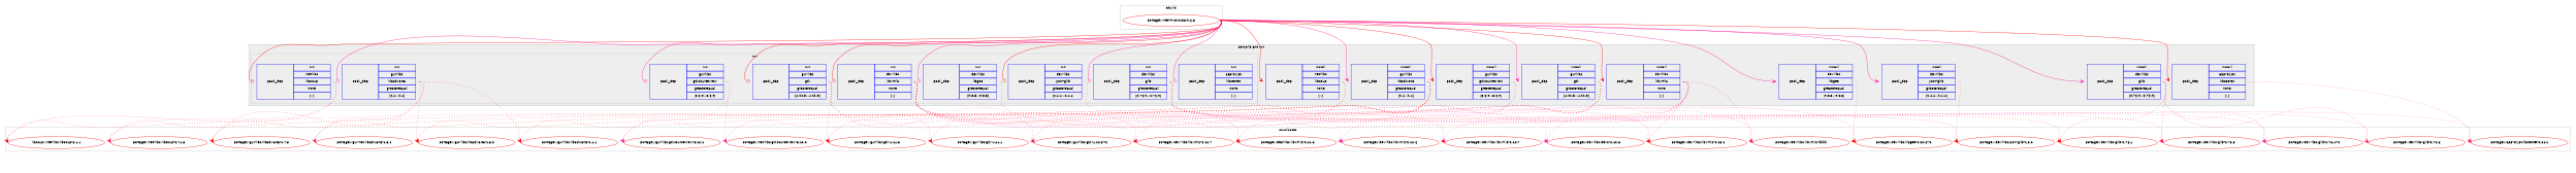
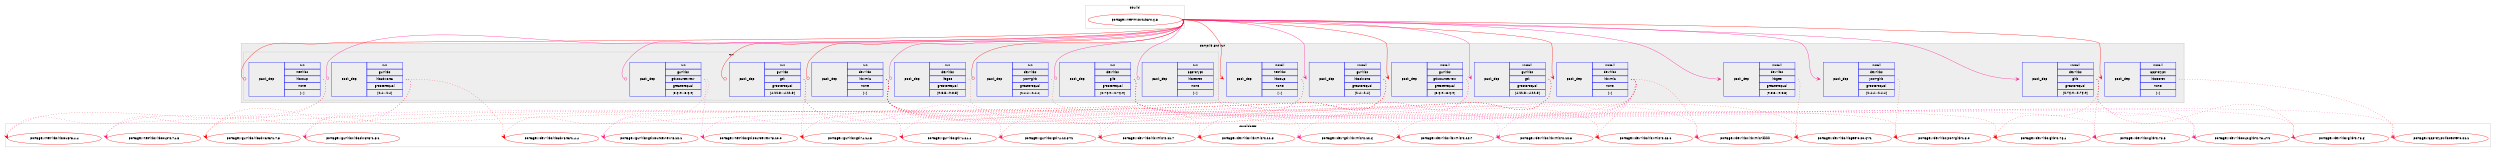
  digraph {
    compound=true
    concentrate=true
    fontname=Helvetica
    fontsize=10
    newrank=true
    rankdir=TB
    ranksep=1.5
    node [color=red fontname=Helvetica fontsize=10]
    edge [arrowhead=vee color=red headport=w style=dotted tailport=e weight=100]
    n1 [label="portage://net-misc/tuba-0.6.3" width=4]
    n2 [color=blue label=<<TABLE BORDER="0" CELLBORDER="1" CELLSPACING="0" CELLPADDING="4" WIDTH="220"><TR><TD ROWSPAN="6" CELLPADDING="30">pack_dep</TD></TR><TR><TD WIDTH="110">install</TD></TR><TR><TD>app-crypt</TD></TR><TR><TD>libsecret</TD></TR><TR><TD>none</TD></TR><TR><TD>[,,]</TD></TR></TABLE>> shape=none]
    n3 [color=blue label=<<TABLE BORDER="0" CELLBORDER="1" CELLSPACING="0" CELLPADDING="4" WIDTH="220"><TR><TD ROWSPAN="6" CELLPADDING="30">pack_dep</TD></TR><TR><TD WIDTH="110">install</TD></TR><TR><TD>dev-libs</TD></TR><TR><TD>glib</TD></TR><TR><TD>greaterequal</TD></TR><TR><TD>[2.76.0,,,2.76.0]</TD></TR></TABLE>> shape=none]
    n4 [color=blue label=<<TABLE BORDER="0" CELLBORDER="1" CELLSPACING="0" CELLPADDING="4" WIDTH="220"><TR><TD ROWSPAN="6" CELLPADDING="30">pack_dep</TD></TR><TR><TD WIDTH="110">install</TD></TR><TR><TD>dev-libs</TD></TR><TR><TD>json-glib</TD></TR><TR><TD>greaterequal</TD></TR><TR><TD>[1.4.4,,,1.4.4]</TD></TR></TABLE>> shape=none]
    n5 [color=blue label=<<TABLE BORDER="0" CELLBORDER="1" CELLSPACING="0" CELLPADDING="4" WIDTH="220"><TR><TD ROWSPAN="6" CELLPADDING="30">pack_dep</TD></TR><TR><TD WIDTH="110">install</TD></TR><TR><TD>dev-libs</TD></TR><TR><TD>libgee</TD></TR><TR><TD>greaterequal</TD></TR><TR><TD>[0.8.5,,,0.8.5]</TD></TR></TABLE>> shape=none]
    n6 [color=blue label=<<TABLE BORDER="0" CELLBORDER="1" CELLSPACING="0" CELLPADDING="4" WIDTH="220"><TR><TD ROWSPAN="6" CELLPADDING="30">pack_dep</TD></TR><TR><TD WIDTH="110">install</TD></TR><TR><TD>dev-libs</TD></TR><TR><TD>libxml2</TD></TR><TR><TD>none</TD></TR><TR><TD>[,,]</TD></TR></TABLE>> shape=none]
    n7 [color=blue label=<<TABLE BORDER="0" CELLBORDER="1" CELLSPACING="0" CELLPADDING="4" WIDTH="220"><TR><TD ROWSPAN="6" CELLPADDING="30">pack_dep</TD></TR><TR><TD WIDTH="110">install</TD></TR><TR><TD>gui-libs</TD></TR><TR><TD>gtk</TD></TR><TR><TD>greaterequal</TD></TR><TR><TD>[4.11.3,,,4.11.3]</TD></TR></TABLE>> shape=none]
    n8 [color=blue label=<<TABLE BORDER="0" CELLBORDER="1" CELLSPACING="0" CELLPADDING="4" WIDTH="220"><TR><TD ROWSPAN="6" CELLPADDING="30">pack_dep</TD></TR><TR><TD WIDTH="110">install</TD></TR><TR><TD>gui-libs</TD></TR><TR><TD>gtksourceview</TD></TR><TR><TD>greaterequal</TD></TR><TR><TD>[5.6.0,,,5.6.0]</TD></TR></TABLE>> shape=none]
    n9 [color=blue label=<<TABLE BORDER="0" CELLBORDER="1" CELLSPACING="0" CELLPADDING="4" WIDTH="220"><TR><TD ROWSPAN="6" CELLPADDING="30">pack_dep</TD></TR><TR><TD WIDTH="110">install</TD></TR><TR><TD>gui-libs</TD></TR><TR><TD>libadwaita</TD></TR><TR><TD>greaterequal</TD></TR><TR><TD>[1.4,,,1.4]</TD></TR></TABLE>> shape=none]
    n10 [color=blue label=<<TABLE BORDER="0" CELLBORDER="1" CELLSPACING="0" CELLPADDING="4" WIDTH="220"><TR><TD ROWSPAN="6" CELLPADDING="30">pack_dep</TD></TR><TR><TD WIDTH="110">install</TD></TR><TR><TD>net-libs</TD></TR><TR><TD>libsoup</TD></TR><TR><TD>none</TD></TR><TR><TD>[,,]</TD></TR></TABLE>> shape=none]
    n11 [color=blue label=<<TABLE BORDER="0" CELLBORDER="1" CELLSPACING="0" CELLPADDING="4" WIDTH="220"><TR><TD ROWSPAN="6" CELLPADDING="30">pack_dep</TD></TR><TR><TD WIDTH="110">run</TD></TR><TR><TD>app-crypt</TD></TR><TR><TD>libsecret</TD></TR><TR><TD>none</TD></TR><TR><TD>[,,]</TD></TR></TABLE>> shape=none]
    n12 [color=blue label=<<TABLE BORDER="0" CELLBORDER="1" CELLSPACING="0" CELLPADDING="4" WIDTH="220"><TR><TD ROWSPAN="6" CELLPADDING="30">pack_dep</TD></TR><TR><TD WIDTH="110">run</TD></TR><TR><TD>dev-libs</TD></TR><TR><TD>glib</TD></TR><TR><TD>greaterequal</TD></TR><TR><TD>[2.76.0,,,2.76.0]</TD></TR></TABLE>> shape=none]
    n13 [color=blue label=<<TABLE BORDER="0" CELLBORDER="1" CELLSPACING="0" CELLPADDING="4" WIDTH="220"><TR><TD ROWSPAN="6" CELLPADDING="30">pack_dep</TD></TR><TR><TD WIDTH="110">run</TD></TR><TR><TD>dev-libs</TD></TR><TR><TD>json-glib</TD></TR><TR><TD>greaterequal</TD></TR><TR><TD>[1.4.4,,,1.4.4]</TD></TR></TABLE>> shape=none]
    n14 [color=blue label=<<TABLE BORDER="0" CELLBORDER="1" CELLSPACING="0" CELLPADDING="4" WIDTH="220"><TR><TD ROWSPAN="6" CELLPADDING="30">pack_dep</TD></TR><TR><TD WIDTH="110">run</TD></TR><TR><TD>dev-libs</TD></TR><TR><TD>libgee</TD></TR><TR><TD>greaterequal</TD></TR><TR><TD>[0.8.5,,,0.8.5]</TD></TR></TABLE>> shape=none]
    n15 [color=blue label=<<TABLE BORDER="0" CELLBORDER="1" CELLSPACING="0" CELLPADDING="4" WIDTH="220"><TR><TD ROWSPAN="6" CELLPADDING="30">pack_dep</TD></TR><TR><TD WIDTH="110">run</TD></TR><TR><TD>dev-libs</TD></TR><TR><TD>libxml2</TD></TR><TR><TD>none</TD></TR><TR><TD>[,,]</TD></TR></TABLE>> shape=none]
    n16 [color=blue label=<<TABLE BORDER="0" CELLBORDER="1" CELLSPACING="0" CELLPADDING="4" WIDTH="220"><TR><TD ROWSPAN="6" CELLPADDING="30">pack_dep</TD></TR><TR><TD WIDTH="110">run</TD></TR><TR><TD>gui-libs</TD></TR><TR><TD>gtk</TD></TR><TR><TD>greaterequal</TD></TR><TR><TD>[4.11.3,,,4.11.3]</TD></TR></TABLE>> shape=none]
    n17 [color=blue label=<<TABLE BORDER="0" CELLBORDER="1" CELLSPACING="0" CELLPADDING="4" WIDTH="220"><TR><TD ROWSPAN="6" CELLPADDING="30">pack_dep</TD></TR><TR><TD WIDTH="110">run</TD></TR><TR><TD>gui-libs</TD></TR><TR><TD>gtksourceview</TD></TR><TR><TD>greaterequal</TD></TR><TR><TD>[5.6.0,,,5.6.0]</TD></TR></TABLE>> shape=none]
    n18 [color=blue label=<<TABLE BORDER="0" CELLBORDER="1" CELLSPACING="0" CELLPADDING="4" WIDTH="220"><TR><TD ROWSPAN="6" CELLPADDING="30">pack_dep</TD></TR><TR><TD WIDTH="110">run</TD></TR><TR><TD>gui-libs</TD></TR><TR><TD>libadwaita</TD></TR><TR><TD>greaterequal</TD></TR><TR><TD>[1.4,,,1.4]</TD></TR></TABLE>> shape=none]
    n19 [color=blue label=<<TABLE BORDER="0" CELLBORDER="1" CELLSPACING="0" CELLPADDING="4" WIDTH="220"><TR><TD ROWSPAN="6" CELLPADDING="30">pack_dep</TD></TR><TR><TD WIDTH="110">run</TD></TR><TR><TD>net-libs</TD></TR><TR><TD>libsoup</TD></TR><TR><TD>none</TD></TR><TR><TD>[,,]</TD></TR></TABLE>> shape=none]
    n20 [label="portage://dev-libs/glib-2.78.6" width=4]
-   n21 [label="portage://dev-libs/glib-2.78.4-r1" width=4]
+   n21 [label="portage://dev-libsoup/glib-2.78.4-r1" width=4]
    n22 [label="portage://dev-libs/glib-2.78.3" width=4]
    n23 [label="portage://dev-libs/glib-2.76.4" width=4]
    n24 [label="portage://app-crypt/libsecret-0.21.1" width=4]
    n25 [label="portage://dev-libs/json-glib-1.8.0" width=4]
    n26 [label="portage://dev-libs/libgee-0.20.6-r1" width=4]
    n27 [label="portage://dev-libs/libxml2-9999" width=4]
    n28 [label="portage://dev-libs/libxml2-2.13.1" width=4]
-   n29 [label="portage://dev-libs/dev2-2.12.8" width=4]
+   n29 [label="portage://dev-libs/libxml2-2.12.8" width=4]
    n30 [label="portage://dev-libs/libxml2-2.12.7" width=4]
-   n31 [label="portage://dev-libs/libxml2-2.12.6" width=4]
-   n32 [label="portage://dep-libs/libxml2-2.11.8" width=4]
+   n31 [label="portage://dev-gtk/libxml2-2.12.6" width=4]
+   n32 [label="portage://dev-libs/libxml2-2.11.8" width=4]
    n33 [label="portage://dev-libs/libxml2-2.11.7" width=4]
    n34 [label="portage://gui-libs/gtk-4.14.4" width=4]
    n35 [label="portage://gui-libs/gtk-4.14.3" width=4]
    n36 [label="portage://gui-libs/gtk-4.12.5-r1" width=4]
    n37 [label="portage://gui-libs/gtksourceview-5.12.1" width=4]
    n38 [label="portage://net-libs/gtksourceview-5.10.0" width=4]
-   n39 [label="portage://gui-libs/libadwaita-1.5.2" width=4]
-   n40 [label="portage://gui-net/libadwaita-1.5.1" width=4]
+   n40 [label="portage://gui-libs/libadwaita-1.5.1" width=4]
    n41 [label="portage://gui-libs/libadwaita-1.7.5" width=4]
-   n42 [label="portage://gui-libs/libadwaita-1.4.4" width=4]
-   n43 [label="libsoup://net-libs/libsoup-3.4.4" width=4]
+   n42 [label="portage://dev-libs/libadwaita-1.4.4" width=4]
+   n43 [label="portage://net-libs/libsoup-3.4.4" width=4]
    n44 [label="portage://net-libs/libsoup-2.74.3" width=4]
    subgraph cluster_1 {
      color=gray
      label=<<i>ebuild</i>>
      n1
    }
    subgraph cluster_2 {
      color=gray
      label=<<i>dependencies</i>>
      subgraph cluster_3 {
        color=gray
        fillcolor="#eeeeee"
        label=<<i>compile</i>>
        style=filled
        subgraph sub_4 {
          color=gray
          fillcolor="#eeeeee"
          label=<<i>compile</i>>
          style=filled
          n2
        }
        subgraph sub_5 {
          color=gray
          fillcolor="#eeeeee"
          label=<<i>compile</i>>
          style=filled
          n3
        }
        subgraph sub_6 {
          color=gray
          fillcolor="#eeeeee"
          label=<<i>compile</i>>
          style=filled
          n4
        }
        subgraph sub_7 {
          color=gray
          fillcolor="#eeeeee"
          label=<<i>compile</i>>
          style=filled
          n5
        }
        subgraph sub_8 {
          color=gray
          fillcolor="#eeeeee"
          label=<<i>compile</i>>
          style=filled
          n6
        }
        subgraph sub_9 {
          color=gray
          fillcolor="#eeeeee"
          label=<<i>compile</i>>
          style=filled
          n7
        }
        subgraph sub_10 {
          color=gray
          fillcolor="#eeeeee"
          label=<<i>compile</i>>
          style=filled
          n8
        }
        subgraph sub_11 {
          color=gray
          fillcolor="#eeeeee"
          label=<<i>compile</i>>
          style=filled
          n9
        }
        subgraph sub_12 {
          color=gray
          fillcolor="#eeeeee"
          label=<<i>compile</i>>
          style=filled
          n10
        }
      }
      subgraph cluster_13 {
        color=gray
        fillcolor="#eeeeee"
        label=<<i>compile and run</i>>
        style=filled
      }
      subgraph cluster_14 {
        color=gray
        fillcolor="#eeeeee"
        label=<<i>run</i>>
        style=filled
        subgraph sub_15 {
          color=gray
          fillcolor="#eeeeee"
          label=<<i>run</i>>
          style=filled
          n11
        }
        subgraph sub_16 {
          color=gray
          fillcolor="#eeeeee"
          label=<<i>run</i>>
          style=filled
          n12
        }
        subgraph sub_17 {
          color=gray
          fillcolor="#eeeeee"
          label=<<i>run</i>>
          style=filled
          n13
        }
        subgraph sub_18 {
          color=gray
          fillcolor="#eeeeee"
          label=<<i>run</i>>
          style=filled
          n14
        }
        subgraph sub_19 {
          color=gray
          fillcolor="#eeeeee"
          label=<<i>run</i>>
          style=filled
          n15
        }
        subgraph sub_20 {
          color=gray
          fillcolor="#eeeeee"
          label=<<i>run</i>>
          style=filled
          n16
        }
        subgraph sub_21 {
          color=gray
          fillcolor="#eeeeee"
          label=<<i>run</i>>
          style=filled
          n17
        }
        subgraph sub_22 {
          color=gray
          fillcolor="#eeeeee"
          label=<<i>run</i>>
          style=filled
          n18
        }
        subgraph sub_23 {
          color=gray
          fillcolor="#eeeeee"
          label=<<i>run</i>>
          style=filled
          n19
        }
      }
    }
    subgraph cluster_24 {
      color=gray
      label=<<i>candidates</i>>
      rank=same
      subgraph sub_25 {
        color=black
        label=<<i>candidates</i>>
        nodesep=1
        rank=same
        n27
        n28
        n29
        n30
        n31
        n32
        n33
      }
      subgraph sub_26 {
        color=black
        label=<<i>candidates</i>>
        nodesep=1
        rank=same
        n20
        n21
        n22
        n23
      }
      subgraph sub_27 {
        color=black
        label=<<i>candidates</i>>
        nodesep=1
        rank=same
        n24
      }
      subgraph sub_28 {
        color=black
        label=<<i>candidates</i>>
        nodesep=1
        rank=same
        n25
      }
      subgraph sub_29 {
        color=black
        label=<<i>candidates</i>>
        nodesep=1
        rank=same
        n26
      }
      subgraph sub_30 {
        color=black
        label=<<i>candidates</i>>
        nodesep=1
        rank=same
        n27
        n28
        n29
        n30
        n31
        n32
        n33
      }
      subgraph sub_31 {
        color=black
        label=<<i>candidates</i>>
        nodesep=1
        rank=same
        n34
        n35
        n36
      }
      subgraph sub_32 {
        color=black
        label=<<i>candidates</i>>
        nodesep=1
        rank=same
        n37
        n38
      }
      subgraph sub_33 {
        color=black
        label=<<i>candidates</i>>
        nodesep=1
        rank=same
-       n39
        n40
        n41
        n42
      }
      subgraph sub_34 {
        color=black
        label=<<i>candidates</i>>
        nodesep=1
        rank=same
        n43
        n44
      }
      subgraph sub_35 {
        color=black
        label=<<i>candidates</i>>
        nodesep=1
        rank=same
        n24
      }
      subgraph sub_36 {
        color=black
        label=<<i>candidates</i>>
        nodesep=1
        rank=same
        n20
        n21
        n22
        n23
      }
      subgraph sub_37 {
        color=black
        label=<<i>candidates</i>>
        nodesep=1
        rank=same
        n25
      }
      subgraph sub_38 {
        color=black
        label=<<i>candidates</i>>
        nodesep=1
        rank=same
        n26
      }
      subgraph sub_39 {
        color=black
        label=<<i>candidates</i>>
        nodesep=1
        rank=same
        n34
        n35
        n36
      }
      subgraph sub_40 {
        color=black
        label=<<i>candidates</i>>
        nodesep=1
        rank=same
        n37
        n38
      }
      subgraph sub_41 {
        color=black
        label=<<i>candidates</i>>
        nodesep=1
        rank=same
-       n39
        n40
        n41
        n42
      }
      subgraph sub_42 {
        color=black
        label=<<i>candidates</i>>
        nodesep=1
        rank=same
        n43
        n44
      }
    }
    n1 -> n2 [style=solid weight=20]
    n1 -> n3 [color=deeppink style=solid weight=20]
    n1 -> n4 [color=deeppink style=solid weight=20]
    n1 -> n5 [color=deeppink style=solid weight=20]
    n1 -> n6 [style=solid weight=20]
    n1 -> n7 [color=deeppink style=solid weight=20]
    n1 -> n8 [style=solid weight=20]
    n1 -> n9 [color=deeppink style=solid weight=20]
    n1 -> n10 [style=solid weight=20]
    n1 -> n11 [arrowhead=odot color=deeppink style=solid weight=20]
    n1 -> n12 [arrowhead=odot color=deeppink style=solid weight=20]
    n1 -> n13 [arrowhead=odot style=solid weight=20]
    n1 -> n14 [arrowhead=odot color=deeppink style=solid weight=20]
    n1 -> n15 [arrowhead=odot style=solid weight=20]
    n1 -> n16 [arrowhead=odot style=solid weight=20]
    n1 -> n17 [arrowhead=odot color=deeppink style=solid weight=20]
    n1 -> n18 [arrowhead=odot color=deeppink style=solid weight=20]
    n1 -> n19 [arrowhead=odot style=solid weight=20]
    n2 -> n24
    n3 -> n20
    n3 -> n21 [color=deeppink]
    n3 -> n22
    n3 -> n23
    n4 -> n25
    n5 -> n26
    n6 -> n27
    n6 -> n28
    n6 -> n29 [color=deeppink]
    n6 -> n30 [color=deeppink]
    n6 -> n31 [color=deeppink]
    n6 -> n32
    n6 -> n33 [color=deeppink]
    n7 -> n34 [color=deeppink]
    n7 -> n35
    n7 -> n36
    n8 -> n37 [color=deeppink]
    n8 -> n38 [color=deeppink]
-   n9 -> n39
    n9 -> n40
    n9 -> n41
    n9 -> n42
    n10 -> n43 [color=deeppink]
    n10 -> n44
    n11 -> n24 [color=deeppink]
    n12 -> n20 [color=deeppink]
    n12 -> n21 [color=deeppink]
    n12 -> n22 [color=deeppink]
    n12 -> n23
    n13 -> n25
    n14 -> n26
    n15 -> n27 [color=deeppink]
    n15 -> n28
    n15 -> n29 [color=deeppink]
    n15 -> n30
    n15 -> n31 [color=deeppink]
    n15 -> n32
    n15 -> n33
    n16 -> n34
    n16 -> n35
    n16 -> n36 [color=deeppink]
    n17 -> n37 [color=deeppink]
    n17 -> n38 [color=deeppink]
-   n18 -> n39
    n18 -> n40 [color=deeppink]
    n18 -> n41
    n18 -> n42
    n19 -> n43
    n19 -> n44 [color=deeppink]
  }
